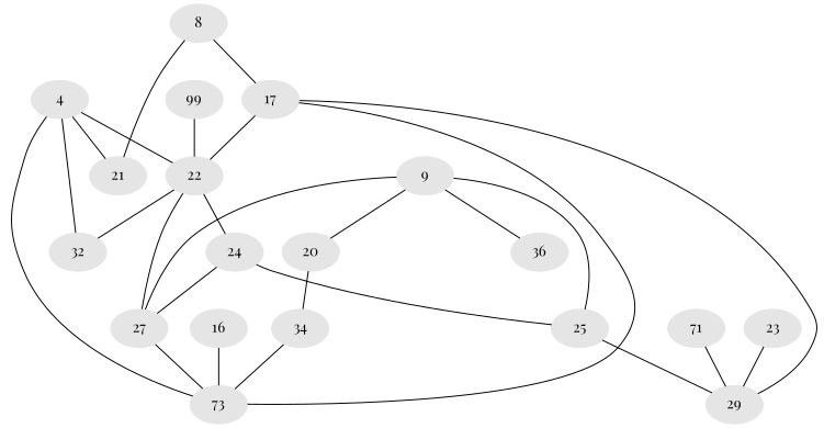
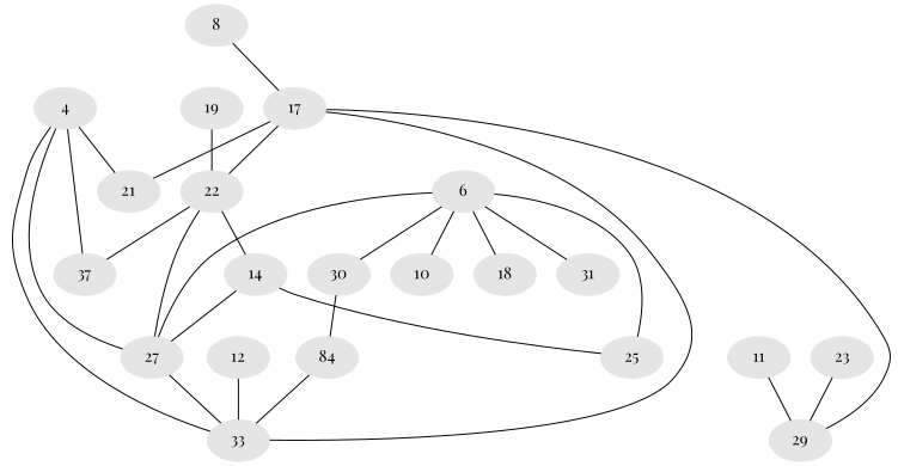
  graph {
    fontname="Playfair Display"
    node [color=gray90 fontname="Playfair Display" style=filled]
    edge [fontname="Playfair Display" weight=1.0]
    4
    21
    27
-   32
-   33 [label=73]
-   6 [label=9]
+   32 [label=37]
+   33
+   6
+   10
+   18
    25
-   30 [label=20]
-   31 [label=36]
+   30
+   31
    29
-   34
+   34 [label=84]
    22
-   24
+   24 [label=14]
    8
    17
-   11 [label=71]
-   16
-   19 [label=99]
+   11
+   16 [label=12]
+   19
    23
    4 -- 21
-   4 -- 22 [weight=2.0]
+   4 -- 27 [weight=2.0]
    4 -- 32
    4 -- 33
    27 -- 33
    6 -- 27
+   6 -- 10
+   6 -- 18
    6 -- 25
    6 -- 30
    6 -- 31
-   25 -- 29
    30 -- 34
    34 -- 33
    22 -- 27
    22 -- 32
    22 -- 24
    24 -- 27
    24 -- 25
    8 -- 17
-   8 -- 21
+   17 -- 21
    17 -- 33
    17 -- 29
    17 -- 22
    11 -- 29
    16 -- 33
    19 -- 22 [weight=2.0]
    23 -- 29
  }
